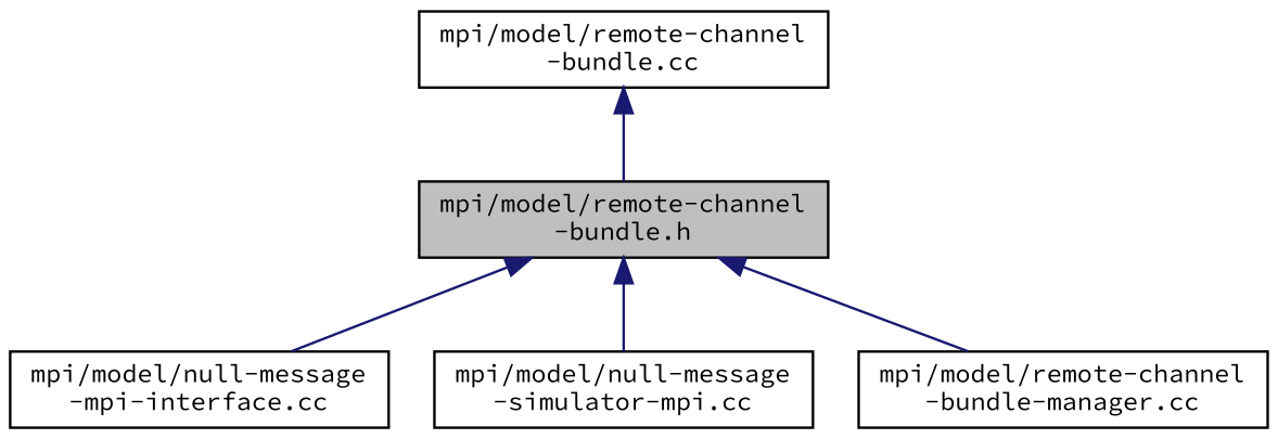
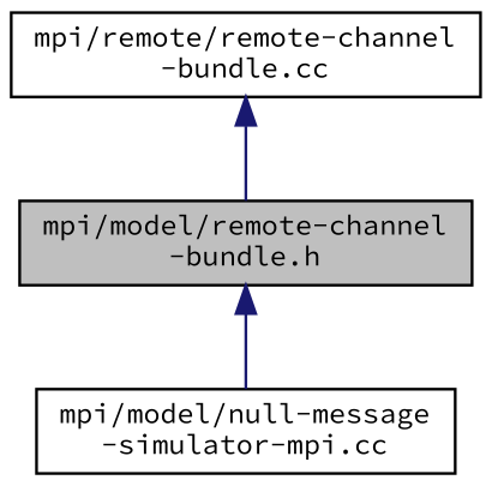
  digraph {
    fontname="Source Code Pro"
    node [color=black fillcolor=white fontname="Source Code Pro" fontsize=10 shape=record style=filled]
    edge [color=midnightblue dir=back fontname="Source Code Pro" fontsize=10 labelfontname=Helvetica labelfontsize=10 style=solid]
    n1 [fillcolor=grey75 fontcolor=black height=0.2 label="mpi/model/remote-channel\l-bundle.h" width=0.4]
-   n2 [height=0.2 label="mpi/model/null-message\l-mpi-interface.cc" width=0.4]
    n3 [height=0.2 label="mpi/model/null-message\l-simulator-mpi.cc" width=0.4]
-   n4 [height=0.2 label="mpi/model/remote-channel\l-bundle-manager.cc" width=0.4]
-   n5 [height=0.2 label="mpi/model/remote-channel\l-bundle.cc" width=0.4]
-   n1 -> n2
+   n5 [height=0.2 label="mpi/remote/remote-channel\l-bundle.cc" width=0.4]
    n1 -> n3
-   n1 -> n4
    n5 -> n1
  }
